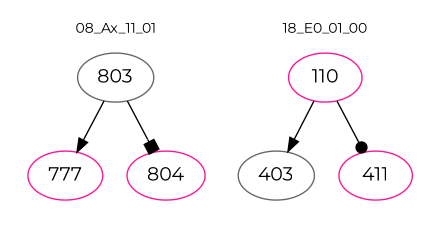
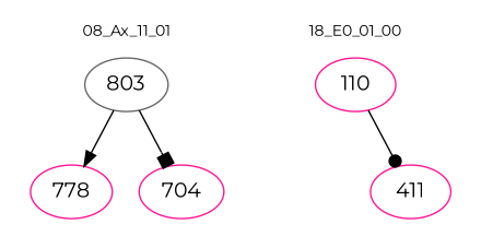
  digraph {
    fontname=Montserrat
    node [color=deeppink fontname=Montserrat]
    edge [arrowhead=normal color=black fontname=Montserrat]
    n1 [color=gray40 label=803]
-   n2 [label=777]
-   n3 [label=804]
+   n2 [label=778]
+   n3 [label=704]
    n4 [label=110]
-   n5 [color=gray40 label=403]
    n6 [label=411]
    subgraph cluster_1 {
      color=white
      fontsize=10
      label="08_Ax_11_01"
      n1
      n2
      n3
    }
    subgraph cluster_2 {
      color=white
      fontsize=10
      label="18_E0_01_00"
      n4
-     n5
      n6
    }
    n1 -> n2
    n1 -> n3 [arrowhead=box]
-   n4 -> n5
    n4 -> n6 [arrowhead=dot]
  }
